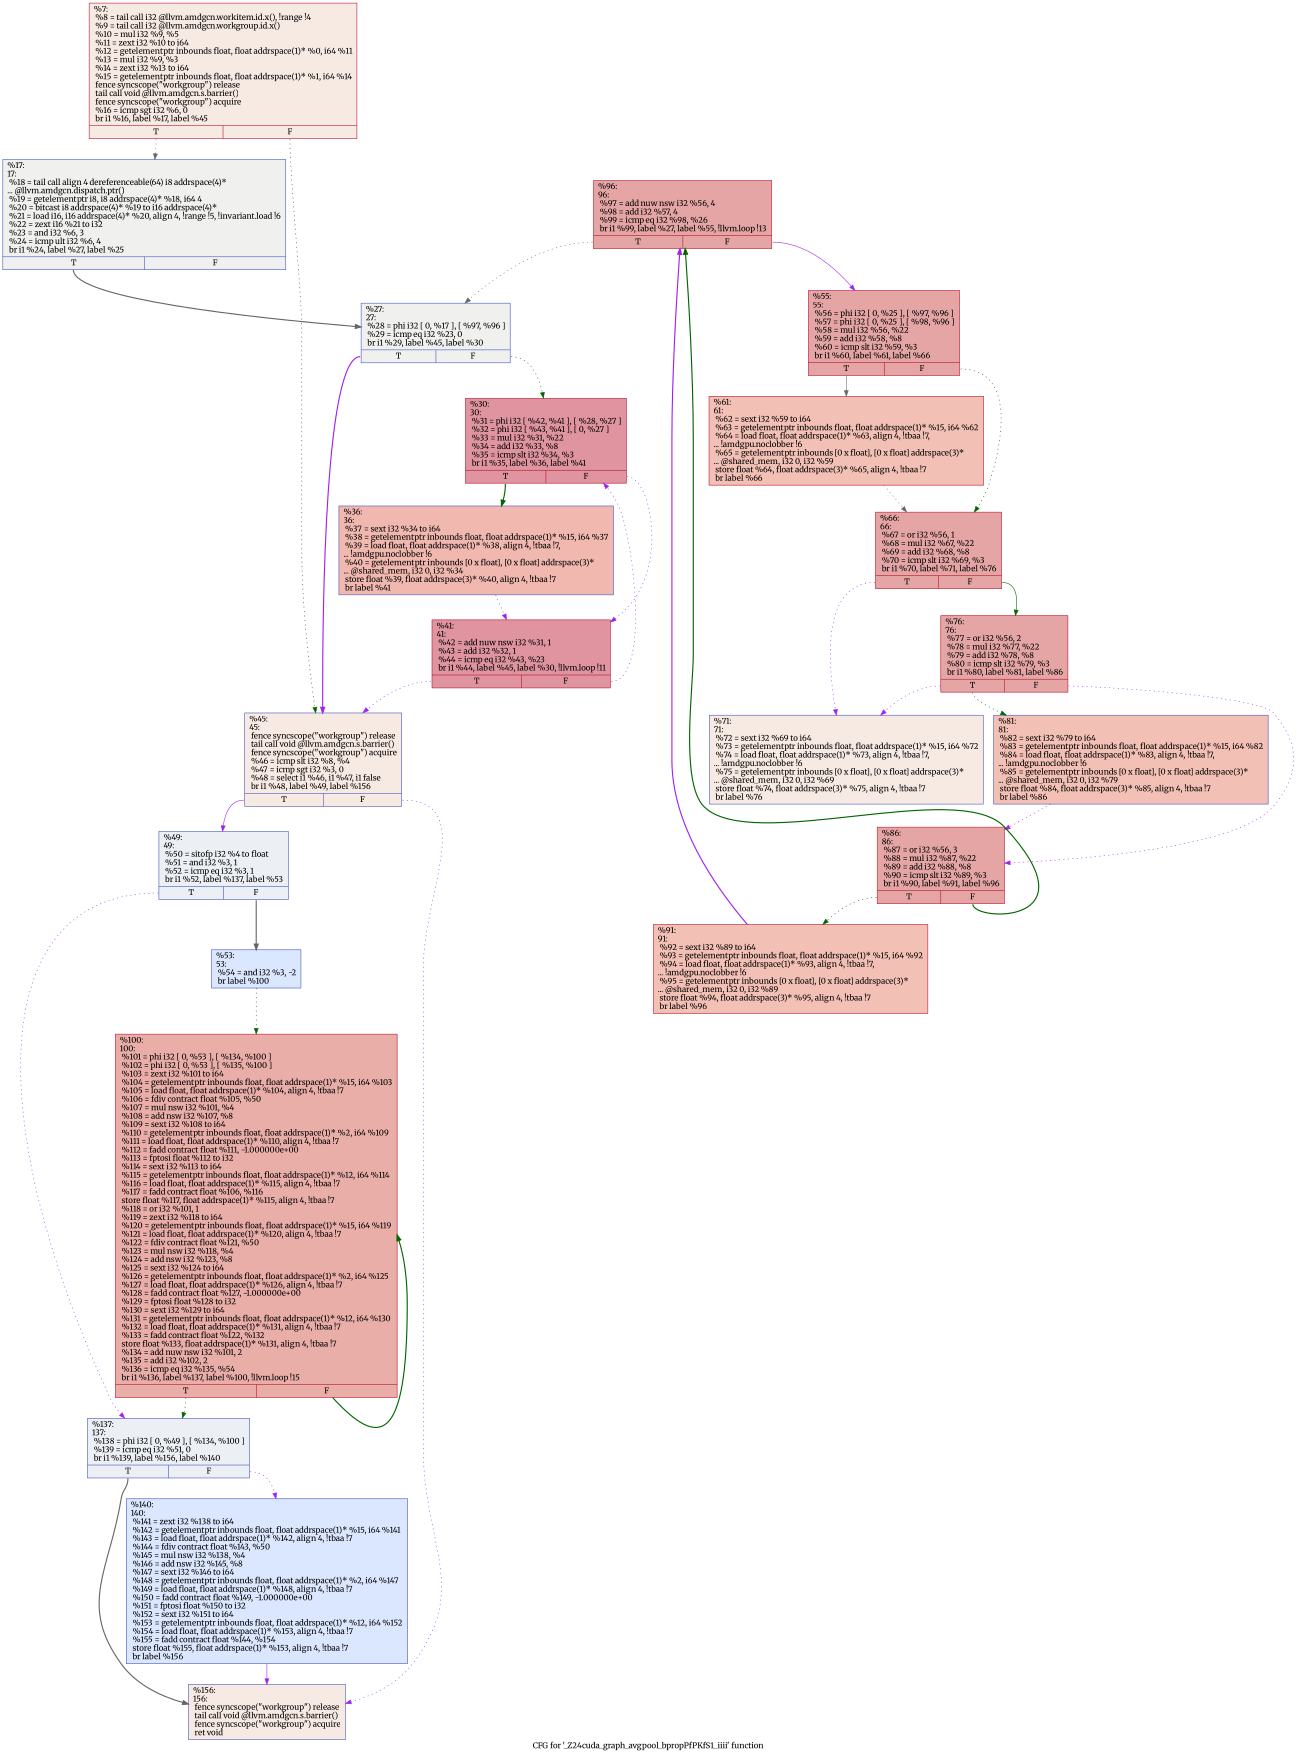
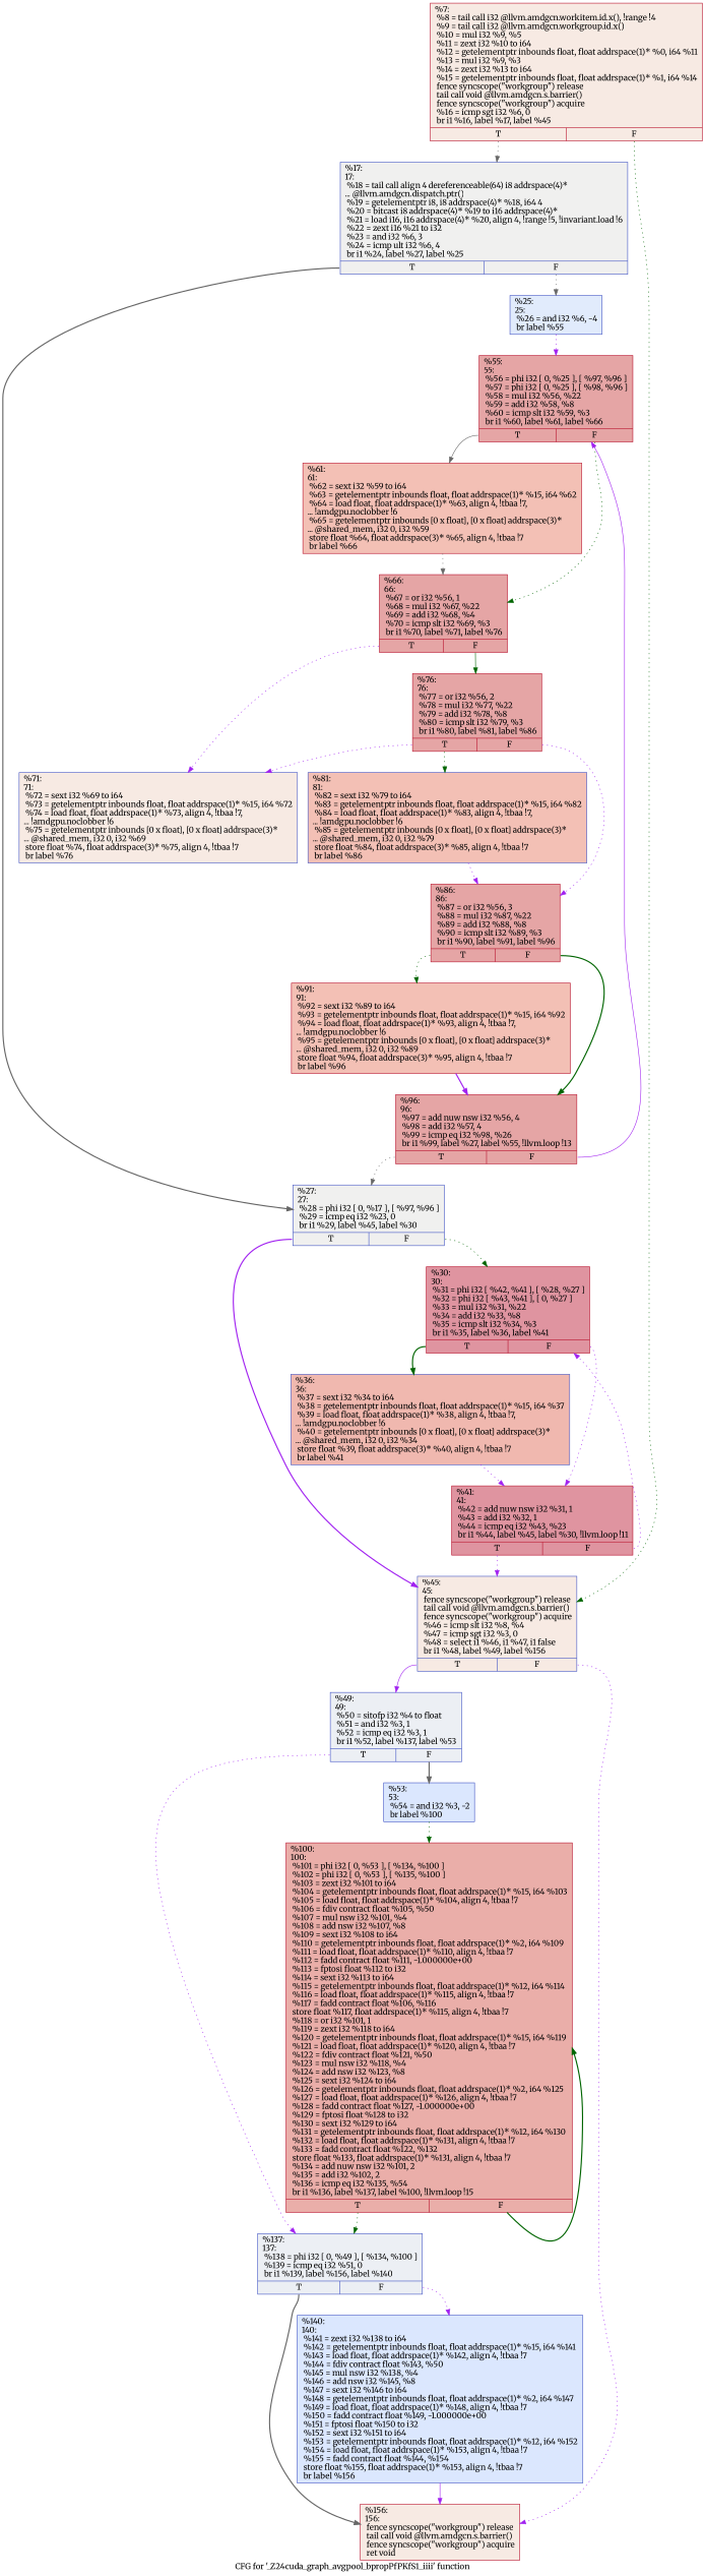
  digraph {
    fontname=Merriweather
    label="CFG for '_Z24cuda_graph_avgpool_bpropPfPKfS1_iiii' function"
    node [color="#3d50c3ff" fillcolor="#c5333470" fontname=Merriweather shape=record style=filled]
    edge [color=purple fontname=Merriweather style=dotted tailport=s0]
    n1 [color="#b70d28ff" fillcolor="#eed0c070" label="{%7:\l  %8 = tail call i32 @llvm.amdgcn.workitem.id.x(), !range !4\l  %9 = tail call i32 @llvm.amdgcn.workgroup.id.x()\l  %10 = mul i32 %9, %5\l  %11 = zext i32 %10 to i64\l  %12 = getelementptr inbounds float, float addrspace(1)* %0, i64 %11\l  %13 = mul i32 %9, %3\l  %14 = zext i32 %13 to i64\l  %15 = getelementptr inbounds float, float addrspace(1)* %1, i64 %14\l  fence syncscope(\"workgroup\") release\l  tail call void @llvm.amdgcn.s.barrier()\l  fence syncscope(\"workgroup\") acquire\l  %16 = icmp sgt i32 %6, 0\l  br i1 %16, label %17, label %45\l|{<s0>T|<s1>F}}"]
    n2 [fillcolor="#dedcdb70" label="{%17:\l17:                                               \l  %18 = tail call align 4 dereferenceable(64) i8 addrspace(4)*\l... @llvm.amdgcn.dispatch.ptr()\l  %19 = getelementptr i8, i8 addrspace(4)* %18, i64 4\l  %20 = bitcast i8 addrspace(4)* %19 to i16 addrspace(4)*\l  %21 = load i16, i16 addrspace(4)* %20, align 4, !range !5, !invariant.load !6\l  %22 = zext i16 %21 to i32\l  %23 = and i32 %6, 3\l  %24 = icmp ult i32 %6, 4\l  br i1 %24, label %27, label %25\l|{<s0>T|<s1>F}}"]
    n3 [fillcolor="#eed0c070" label="{%45:\l45:                                               \l  fence syncscope(\"workgroup\") release\l  tail call void @llvm.amdgcn.s.barrier()\l  fence syncscope(\"workgroup\") acquire\l  %46 = icmp slt i32 %8, %4\l  %47 = icmp sgt i32 %3, 0\l  %48 = select i1 %46, i1 %47, i1 false\l  br i1 %48, label %49, label %156\l|{<s0>T|<s1>F}}"]
    n4 [fillcolor="#dedcdb70" label="{%27:\l27:                                               \l  %28 = phi i32 [ 0, %17 ], [ %97, %96 ]\l  %29 = icmp eq i32 %23, 0\l  br i1 %29, label %45, label %30\l|{<s0>T|<s1>F}}"]
+   n5 [fillcolor="#bbd1f870" label="{%25:\l25:                                               \l  %26 = and i32 %6, -4\l  br label %55\l}"]
    n6 [fillcolor="#d4dbe670" label="{%49:\l49:                                               \l  %50 = sitofp i32 %4 to float\l  %51 = and i32 %3, 1\l  %52 = icmp eq i32 %3, 1\l  br i1 %52, label %137, label %53\l|{<s0>T|<s1>F}}"]
-   n7 [fillcolor="#eed0c070" label="{%156:\l156:                                              \l  fence syncscope(\"workgroup\") release\l  tail call void @llvm.amdgcn.s.barrier()\l  fence syncscope(\"workgroup\") acquire\l  ret void\l}"]
+   n7 [color="#b70d28ff" fillcolor="#eed0c070" label="{%156:\l156:                                              \l  fence syncscope(\"workgroup\") release\l  tail call void @llvm.amdgcn.s.barrier()\l  fence syncscope(\"workgroup\") acquire\l  ret void\l}"]
    n8 [color="#b70d28ff" fillcolor="#b70d2870" label="{%30:\l30:                                               \l  %31 = phi i32 [ %42, %41 ], [ %28, %27 ]\l  %32 = phi i32 [ %43, %41 ], [ 0, %27 ]\l  %33 = mul i32 %31, %22\l  %34 = add i32 %33, %8\l  %35 = icmp slt i32 %34, %3\l  br i1 %35, label %36, label %41\l|{<s0>T|<s1>F}}"]
    n9 [color="#b70d28ff" label="{%55:\l55:                                               \l  %56 = phi i32 [ 0, %25 ], [ %97, %96 ]\l  %57 = phi i32 [ 0, %25 ], [ %98, %96 ]\l  %58 = mul i32 %56, %22\l  %59 = add i32 %58, %8\l  %60 = icmp slt i32 %59, %3\l  br i1 %60, label %61, label %66\l|{<s0>T|<s1>F}}"]
    n10 [fillcolor="#d4dbe670" label="{%137:\l137:                                              \l  %138 = phi i32 [ 0, %49 ], [ %134, %100 ]\l  %139 = icmp eq i32 %51, 0\l  br i1 %139, label %156, label %140\l|{<s0>T|<s1>F}}"]
    n11 [fillcolor="#aec9fc70" label="{%53:\l53:                                               \l  %54 = and i32 %3, -2\l  br label %100\l}"]
    n12 [fillcolor="#dc5d4a70" label="{%36:\l36:                                               \l  %37 = sext i32 %34 to i64\l  %38 = getelementptr inbounds float, float addrspace(1)* %15, i64 %37\l  %39 = load float, float addrspace(1)* %38, align 4, !tbaa !7,\l... !amdgpu.noclobber !6\l  %40 = getelementptr inbounds [0 x float], [0 x float] addrspace(3)*\l... @shared_mem, i32 0, i32 %34\l  store float %39, float addrspace(3)* %40, align 4, !tbaa !7\l  br label %41\l}"]
    n13 [color="#b70d28ff" fillcolor="#b70d2870" label="{%41:\l41:                                               \l  %42 = add nuw nsw i32 %31, 1\l  %43 = add i32 %32, 1\l  %44 = icmp eq i32 %43, %23\l  br i1 %44, label %45, label %30, !llvm.loop !11\l|{<s0>T|<s1>F}}"]
    n14 [color="#b70d28ff" fillcolor="#e5705870" label="{%61:\l61:                                               \l  %62 = sext i32 %59 to i64\l  %63 = getelementptr inbounds float, float addrspace(1)* %15, i64 %62\l  %64 = load float, float addrspace(1)* %63, align 4, !tbaa !7,\l... !amdgpu.noclobber !6\l  %65 = getelementptr inbounds [0 x float], [0 x float] addrspace(3)*\l... @shared_mem, i32 0, i32 %59\l  store float %64, float addrspace(3)* %65, align 4, !tbaa !7\l  br label %66\l}"]
-   n15 [color="#b70d28ff" label="{%66:\l66:                                               \l  %67 = or i32 %56, 1\l  %68 = mul i32 %67, %22\l  %69 = add i32 %68, %8\l  %70 = icmp slt i32 %69, %3\l  br i1 %70, label %71, label %76\l|{<s0>T|<s1>F}}"]
+   n15 [color="#b70d28ff" label="{%66:\l66:                                               \l  %67 = or i32 %56, 1\l  %68 = mul i32 %67, %22\l  %69 = add i32 %68, %4\l  %70 = icmp slt i32 %69, %3\l  br i1 %70, label %71, label %76\l|{<s0>T|<s1>F}}"]
    n16 [fillcolor="#eed0c070" label="{%71:\l71:                                               \l  %72 = sext i32 %69 to i64\l  %73 = getelementptr inbounds float, float addrspace(1)* %15, i64 %72\l  %74 = load float, float addrspace(1)* %73, align 4, !tbaa !7,\l... !amdgpu.noclobber !6\l  %75 = getelementptr inbounds [0 x float], [0 x float] addrspace(3)*\l... @shared_mem, i32 0, i32 %69\l  store float %74, float addrspace(3)* %75, align 4, !tbaa !7\l  br label %76\l}"]
    n17 [color="#b70d28ff" label="{%76:\l76:                                               \l  %77 = or i32 %56, 2\l  %78 = mul i32 %77, %22\l  %79 = add i32 %78, %8\l  %80 = icmp slt i32 %79, %3\l  br i1 %80, label %81, label %86\l|{<s0>T|<s1>F}}"]
    n18 [fillcolor="#aec9fc70" label="{%140:\l140:                                              \l  %141 = zext i32 %138 to i64\l  %142 = getelementptr inbounds float, float addrspace(1)* %15, i64 %141\l  %143 = load float, float addrspace(1)* %142, align 4, !tbaa !7\l  %144 = fdiv contract float %143, %50\l  %145 = mul nsw i32 %138, %4\l  %146 = add nsw i32 %145, %8\l  %147 = sext i32 %146 to i64\l  %148 = getelementptr inbounds float, float addrspace(1)* %2, i64 %147\l  %149 = load float, float addrspace(1)* %148, align 4, !tbaa !7\l  %150 = fadd contract float %149, -1.000000e+00\l  %151 = fptosi float %150 to i32\l  %152 = sext i32 %151 to i64\l  %153 = getelementptr inbounds float, float addrspace(1)* %12, i64 %152\l  %154 = load float, float addrspace(1)* %153, align 4, !tbaa !7\l  %155 = fadd contract float %144, %154\l  store float %155, float addrspace(1)* %153, align 4, !tbaa !7\l  br label %156\l}"]
    n19 [color="#b70d28ff" fillcolor="#d0473d70" label="{%100:\l100:                                              \l  %101 = phi i32 [ 0, %53 ], [ %134, %100 ]\l  %102 = phi i32 [ 0, %53 ], [ %135, %100 ]\l  %103 = zext i32 %101 to i64\l  %104 = getelementptr inbounds float, float addrspace(1)* %15, i64 %103\l  %105 = load float, float addrspace(1)* %104, align 4, !tbaa !7\l  %106 = fdiv contract float %105, %50\l  %107 = mul nsw i32 %101, %4\l  %108 = add nsw i32 %107, %8\l  %109 = sext i32 %108 to i64\l  %110 = getelementptr inbounds float, float addrspace(1)* %2, i64 %109\l  %111 = load float, float addrspace(1)* %110, align 4, !tbaa !7\l  %112 = fadd contract float %111, -1.000000e+00\l  %113 = fptosi float %112 to i32\l  %114 = sext i32 %113 to i64\l  %115 = getelementptr inbounds float, float addrspace(1)* %12, i64 %114\l  %116 = load float, float addrspace(1)* %115, align 4, !tbaa !7\l  %117 = fadd contract float %106, %116\l  store float %117, float addrspace(1)* %115, align 4, !tbaa !7\l  %118 = or i32 %101, 1\l  %119 = zext i32 %118 to i64\l  %120 = getelementptr inbounds float, float addrspace(1)* %15, i64 %119\l  %121 = load float, float addrspace(1)* %120, align 4, !tbaa !7\l  %122 = fdiv contract float %121, %50\l  %123 = mul nsw i32 %118, %4\l  %124 = add nsw i32 %123, %8\l  %125 = sext i32 %124 to i64\l  %126 = getelementptr inbounds float, float addrspace(1)* %2, i64 %125\l  %127 = load float, float addrspace(1)* %126, align 4, !tbaa !7\l  %128 = fadd contract float %127, -1.000000e+00\l  %129 = fptosi float %128 to i32\l  %130 = sext i32 %129 to i64\l  %131 = getelementptr inbounds float, float addrspace(1)* %12, i64 %130\l  %132 = load float, float addrspace(1)* %131, align 4, !tbaa !7\l  %133 = fadd contract float %122, %132\l  store float %133, float addrspace(1)* %131, align 4, !tbaa !7\l  %134 = add nuw nsw i32 %101, 2\l  %135 = add i32 %102, 2\l  %136 = icmp eq i32 %135, %54\l  br i1 %136, label %137, label %100, !llvm.loop !15\l|{<s0>T|<s1>F}}"]
    n20 [fillcolor="#e5705870" label="{%81:\l81:                                               \l  %82 = sext i32 %79 to i64\l  %83 = getelementptr inbounds float, float addrspace(1)* %15, i64 %82\l  %84 = load float, float addrspace(1)* %83, align 4, !tbaa !7,\l... !amdgpu.noclobber !6\l  %85 = getelementptr inbounds [0 x float], [0 x float] addrspace(3)*\l... @shared_mem, i32 0, i32 %79\l  store float %84, float addrspace(3)* %85, align 4, !tbaa !7\l  br label %86\l}"]
    n21 [color="#b70d28ff" label="{%86:\l86:                                               \l  %87 = or i32 %56, 3\l  %88 = mul i32 %87, %22\l  %89 = add i32 %88, %8\l  %90 = icmp slt i32 %89, %3\l  br i1 %90, label %91, label %96\l|{<s0>T|<s1>F}}"]
    n22 [color="#b70d28ff" fillcolor="#e5705870" label="{%91:\l91:                                               \l  %92 = sext i32 %89 to i64\l  %93 = getelementptr inbounds float, float addrspace(1)* %15, i64 %92\l  %94 = load float, float addrspace(1)* %93, align 4, !tbaa !7,\l... !amdgpu.noclobber !6\l  %95 = getelementptr inbounds [0 x float], [0 x float] addrspace(3)*\l... @shared_mem, i32 0, i32 %89\l  store float %94, float addrspace(3)* %95, align 4, !tbaa !7\l  br label %96\l}"]
    n23 [color="#b70d28ff" label="{%96:\l96:                                               \l  %97 = add nuw nsw i32 %56, 4\l  %98 = add i32 %57, 4\l  %99 = icmp eq i32 %98, %26\l  br i1 %99, label %27, label %55, !llvm.loop !13\l|{<s0>T|<s1>F}}"]
    n1 -> n2 [color=gray40]
    n1 -> n3 [color=darkgreen tailport=s1]
    n2 -> n4 [color=gray40 style=bold]
+   n2 -> n5 [color=gray40 tailport=s1]
    n3 -> n6 [style=solid]
    n3 -> n7 [tailport=s1]
    n4 -> n3 [style=bold]
    n4 -> n8 [color=darkgreen tailport=s1]
+   n5 -> n9
    n6 -> n10
    n6 -> n11 [color=gray40 style=bold tailport=s1]
    n8 -> n12 [color=darkgreen style=bold]
    n8 -> n13 [tailport=s1]
    n9 -> n14 [color=gray40 style=solid]
    n9 -> n15 [color=darkgreen tailport=s1]
    n10 -> n7 [color=gray40 style=bold]
    n10 -> n18 [tailport=s1]
    n11 -> n19 [color=darkgreen]
    n12 -> n13
    n13 -> n3
    n13 -> n8 [tailport=s1]
    n14 -> n15 [color=gray40]
    n15 -> n16
    n15 -> n17 [color=darkgreen style=solid tailport=s1]
    n17 -> n16
    n17 -> n20 [color=darkgreen]
    n17 -> n21 [tailport=s1]
    n18 -> n7 [style=solid]
    n19 -> n10 [color=darkgreen]
    n19 -> n19 [color=darkgreen style=bold tailport=s1]
    n20 -> n21
    n21 -> n22 [color=darkgreen]
    n21 -> n23 [color=darkgreen style=bold tailport=s1]
    n22 -> n23 [style=bold]
    n23 -> n4 [color=gray40]
    n23 -> n9 [style=solid tailport=s1]
  }
